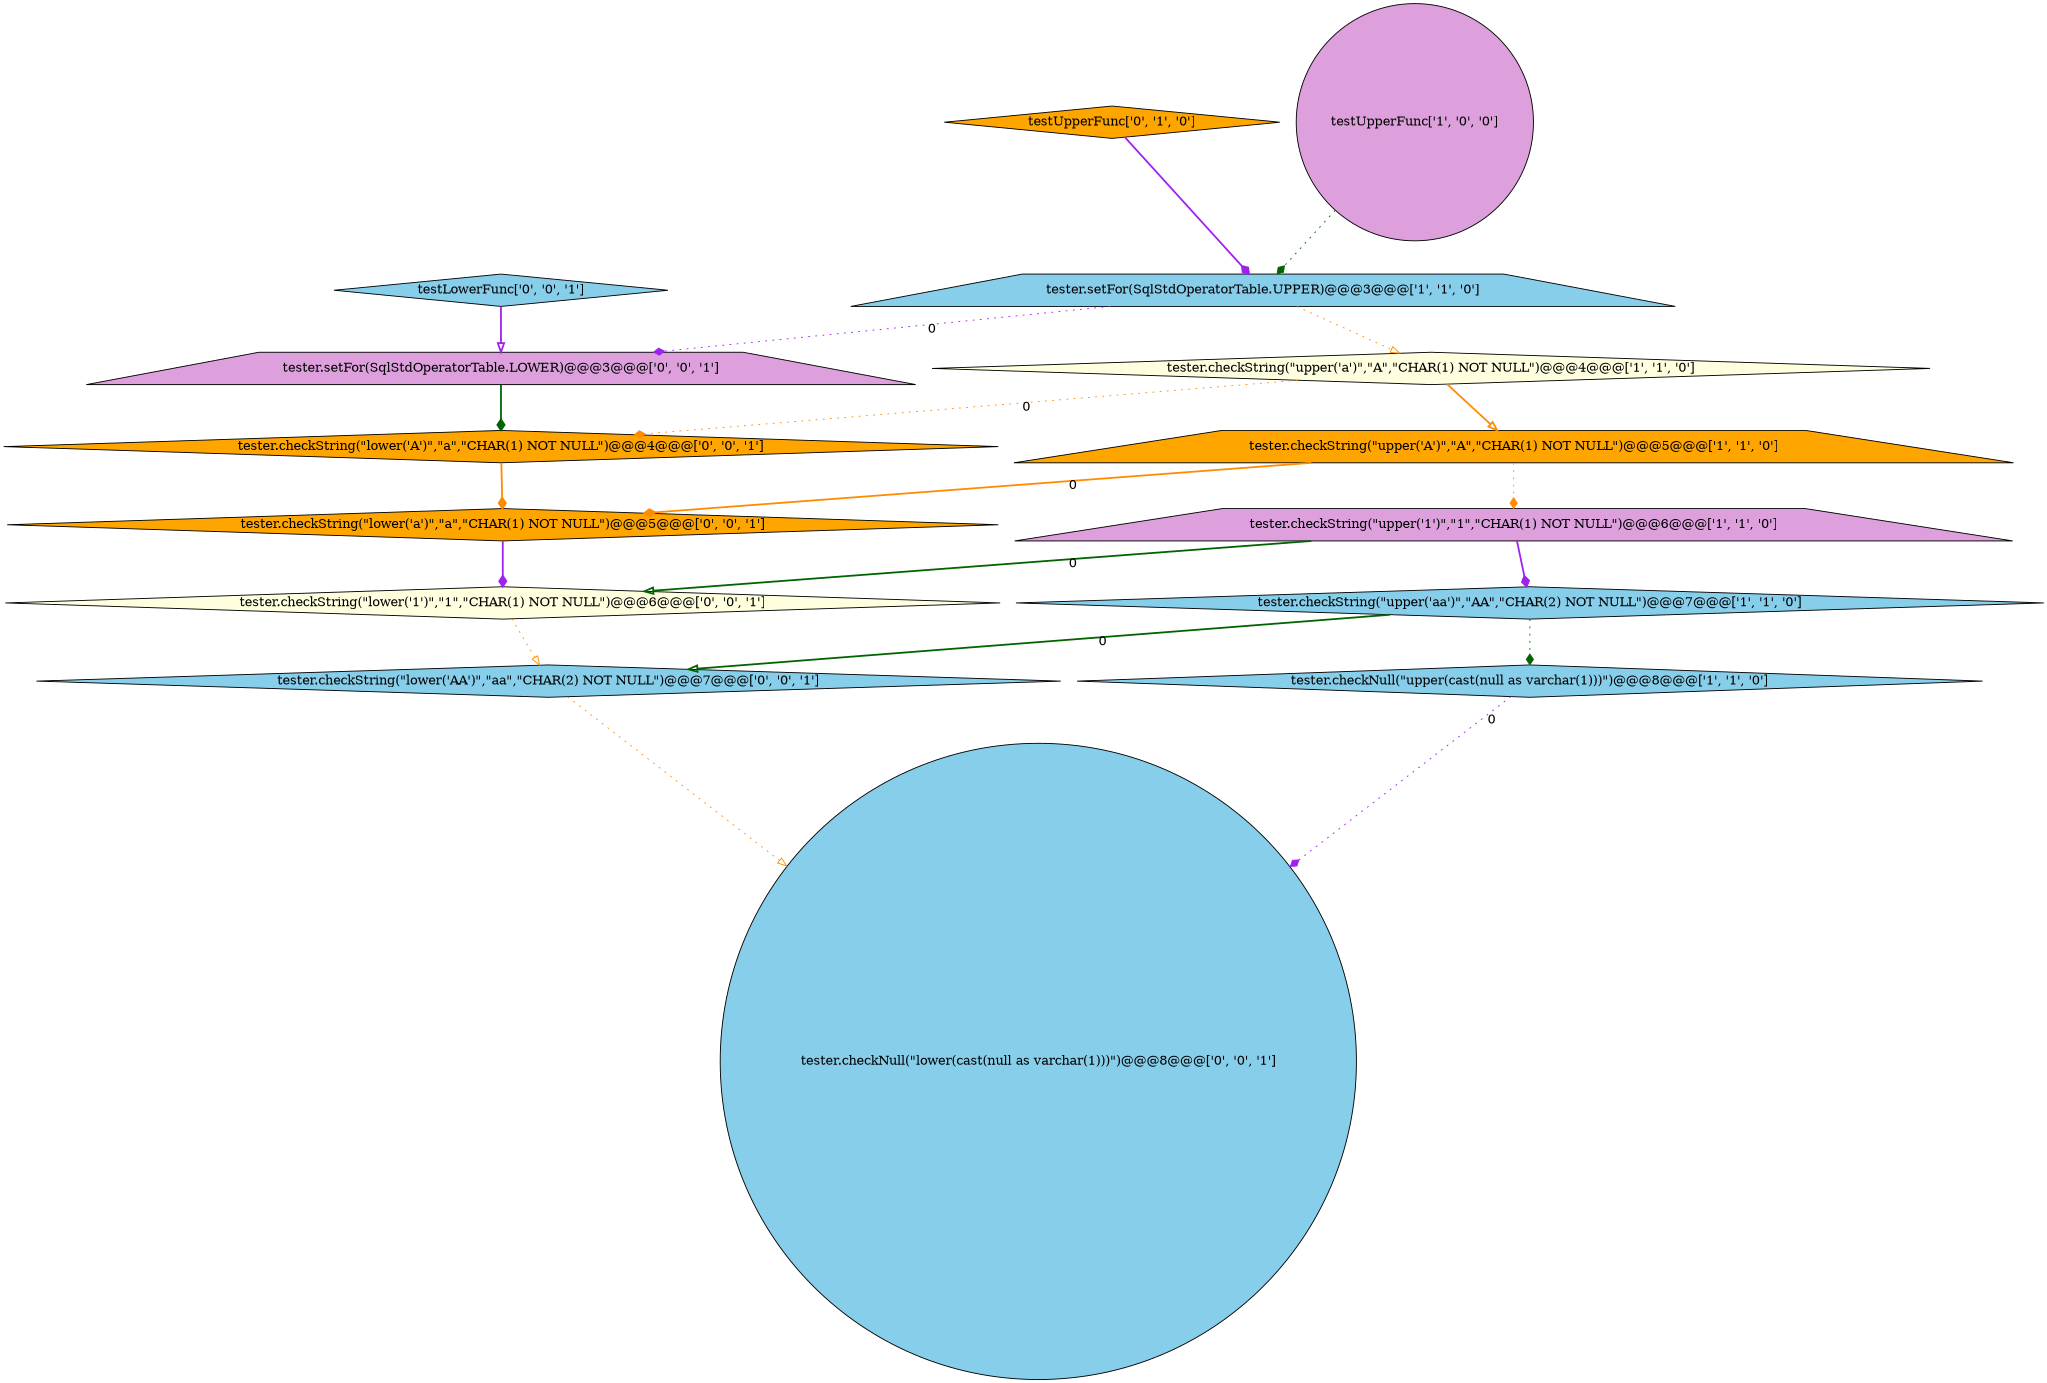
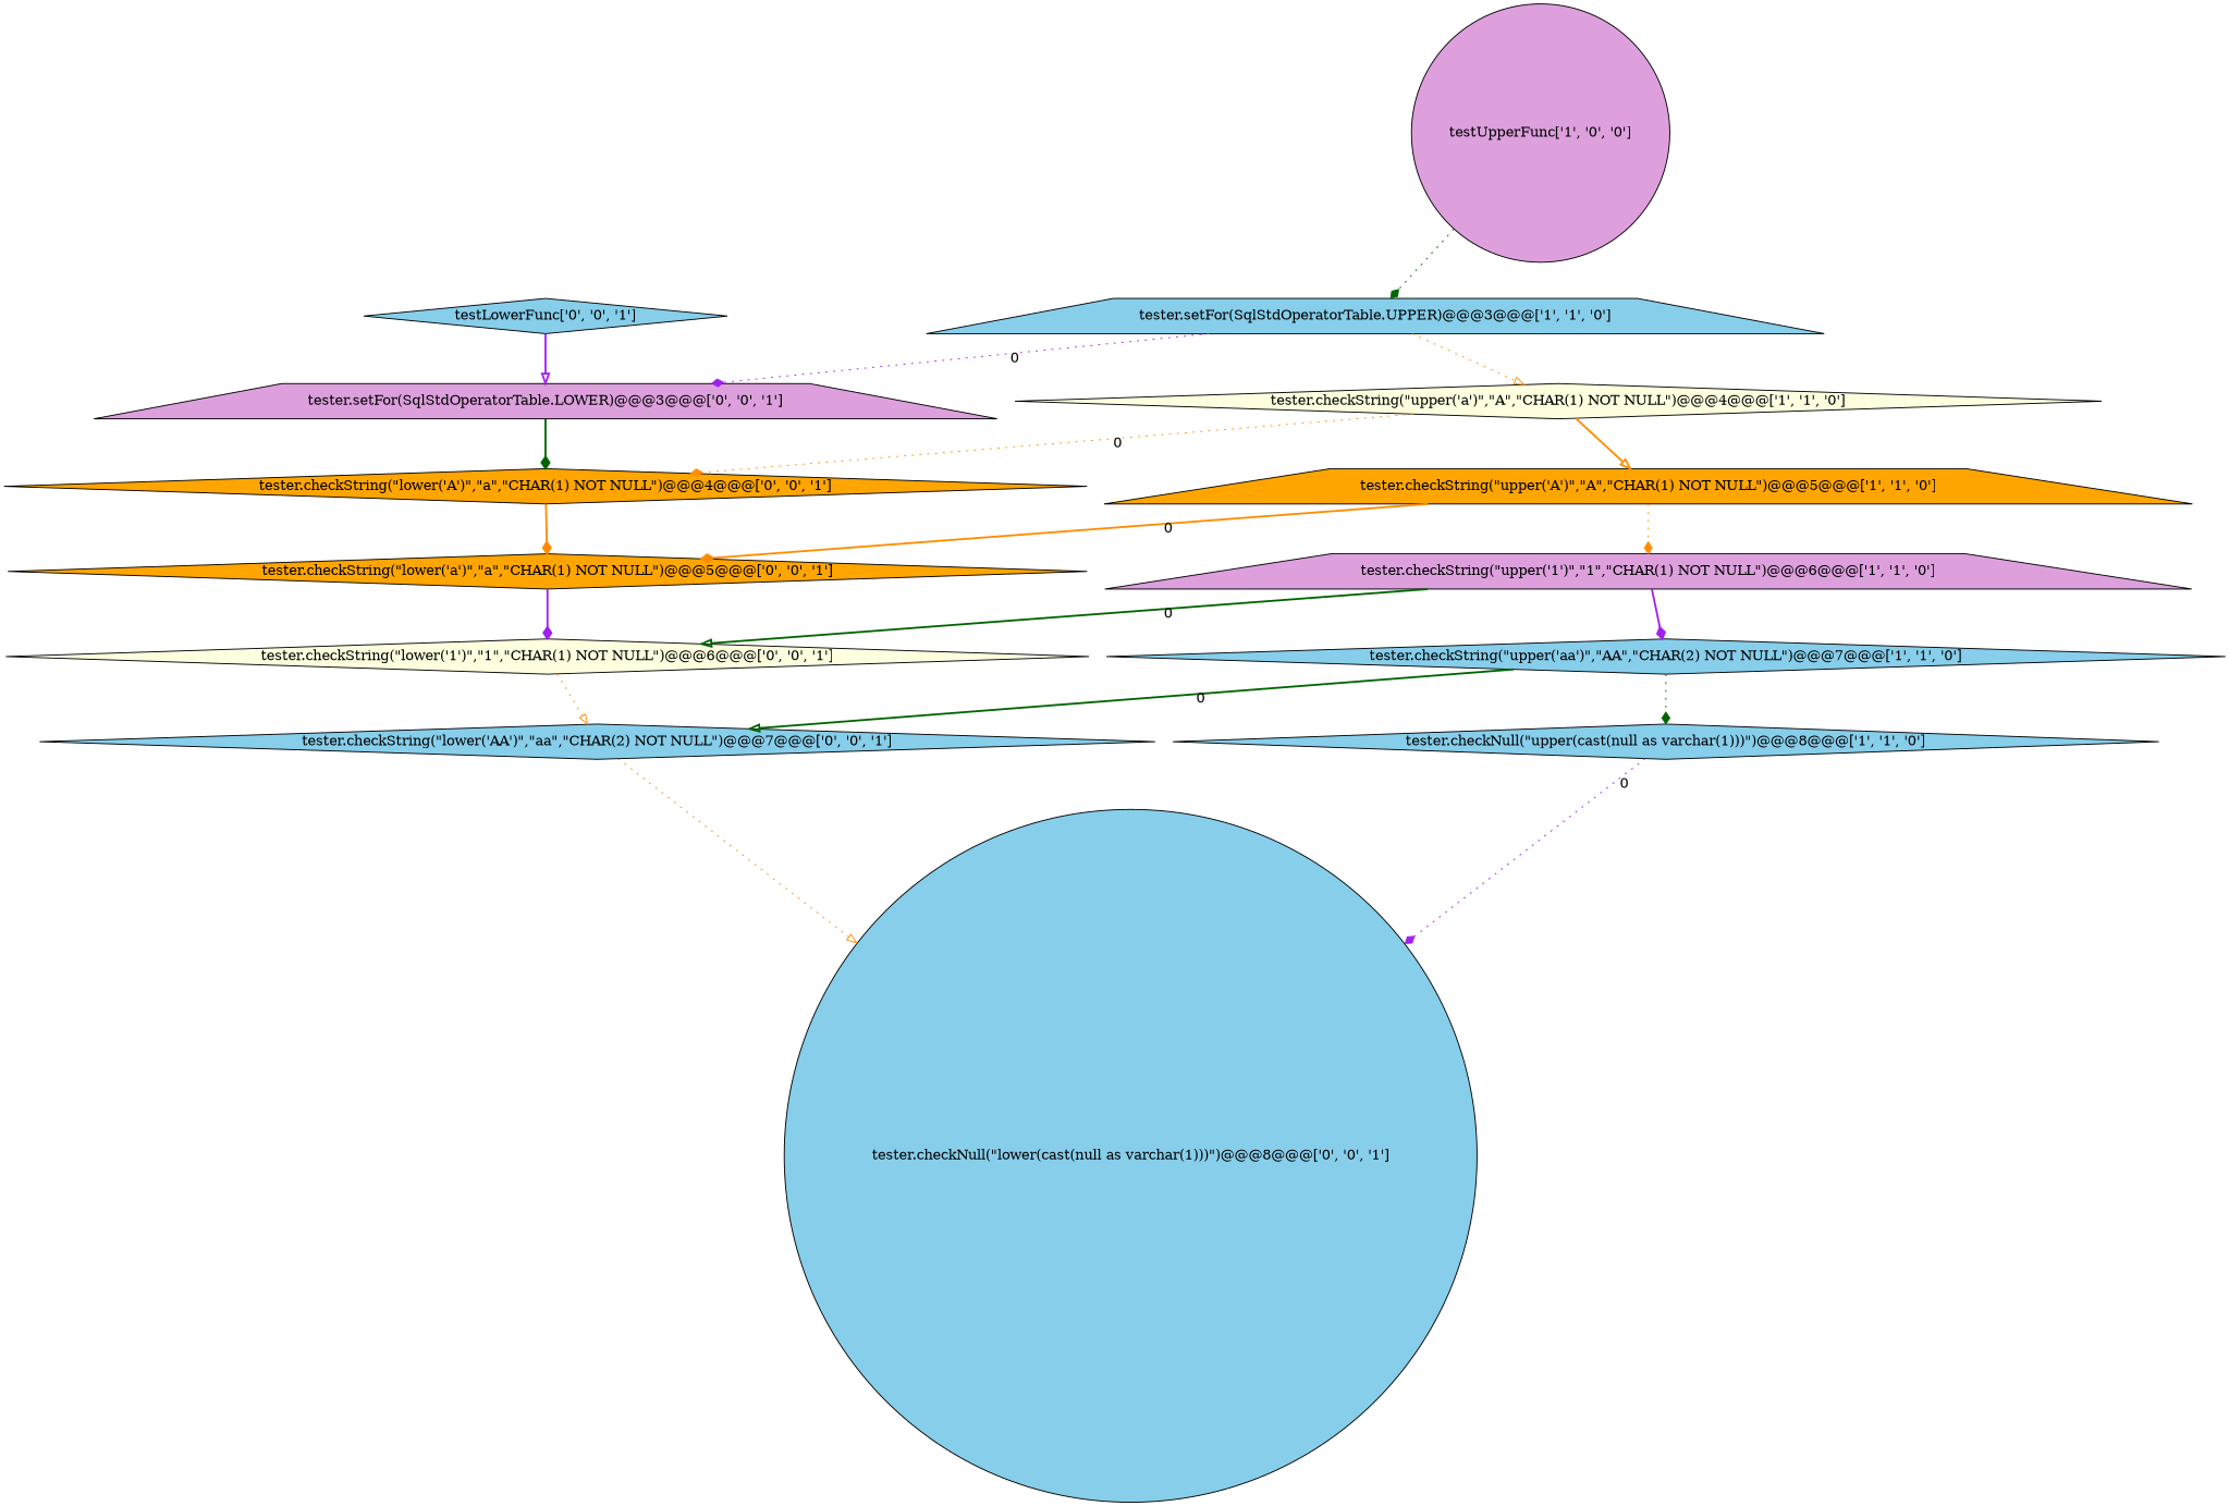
  digraph {
    node [fillcolor=skyblue shape=diamond style=filled]
    edge [style=bold color=darkorange arrowhead=diamond]
    n1 [fillcolor=orange label="tester.checkString(\"lower('A')\",\"a\",\"CHAR(1) NOT NULL\")@@@4@@@['0', '0', '1']"]
    n2 [fillcolor=orange label="tester.checkString(\"lower('a')\",\"a\",\"CHAR(1) NOT NULL\")@@@5@@@['0', '0', '1']"]
    n3 [fillcolor=lightyellow label="tester.checkString(\"lower('1')\",\"1\",\"CHAR(1) NOT NULL\")@@@6@@@['0', '0', '1']"]
    n4 [label="testLowerFunc['0', '0', '1']"]
    n5 [fillcolor=plum label="tester.setFor(SqlStdOperatorTable.LOWER)@@@3@@@['0', '0', '1']" shape=trapezium]
    n6 [fillcolor=lightyellow label="tester.checkString(\"upper('a')\",\"A\",\"CHAR(1) NOT NULL\")@@@4@@@['1', '1', '0']"]
    n7 [fillcolor=orange label="tester.checkString(\"upper('A')\",\"A\",\"CHAR(1) NOT NULL\")@@@5@@@['1', '1', '0']" shape=trapezium]
    n8 [label="tester.checkNull(\"upper(cast(null as varchar(1)))\")@@@8@@@['1', '1', '0']"]
    n9 [label="tester.checkNull(\"lower(cast(null as varchar(1)))\")@@@8@@@['0', '0', '1']" shape=circle]
    n10 [fillcolor=plum label="tester.checkString(\"upper('1')\",\"1\",\"CHAR(1) NOT NULL\")@@@6@@@['1', '1', '0']" shape=trapezium]
    n11 [label="tester.checkString(\"upper('aa')\",\"AA\",\"CHAR(2) NOT NULL\")@@@7@@@['1', '1', '0']"]
-   n12 [fillcolor=orange label="testUpperFunc['0', '1', '0']"]
    n13 [label="tester.setFor(SqlStdOperatorTable.UPPER)@@@3@@@['1', '1', '0']" shape=trapezium]
    n14 [label="tester.checkString(\"lower('AA')\",\"aa\",\"CHAR(2) NOT NULL\")@@@7@@@['0', '0', '1']"]
    n15 [fillcolor=plum label="testUpperFunc['1', '0', '0']" shape=circle]
    n1 -> n2
    n2 -> n3 [color=purple]
    n3 -> n14 [style=dotted arrowhead=onormal]
    n4 -> n5 [color=purple arrowhead=onormal]
    n5 -> n1 [color=darkgreen]
    n6 -> n1 [label=0 style=dotted]
    n6 -> n7 [arrowhead=onormal]
    n7 -> n2 [label=0]
    n7 -> n10 [style=dotted]
    n8 -> n9 [label=0 style=dotted color=purple]
    n10 -> n3 [label=0 color=darkgreen arrowhead=onormal]
    n10 -> n11 [color=purple]
    n11 -> n8 [style=dotted color=darkgreen]
    n11 -> n14 [label=0 color=darkgreen arrowhead=onormal]
-   n12 -> n13 [color=purple]
    n13 -> n5 [label=0 style=dotted color=purple]
    n13 -> n6 [style=dotted arrowhead=onormal]
    n14 -> n9 [style=dotted arrowhead=onormal]
    n15 -> n13 [style=dotted color=darkgreen]
  }
